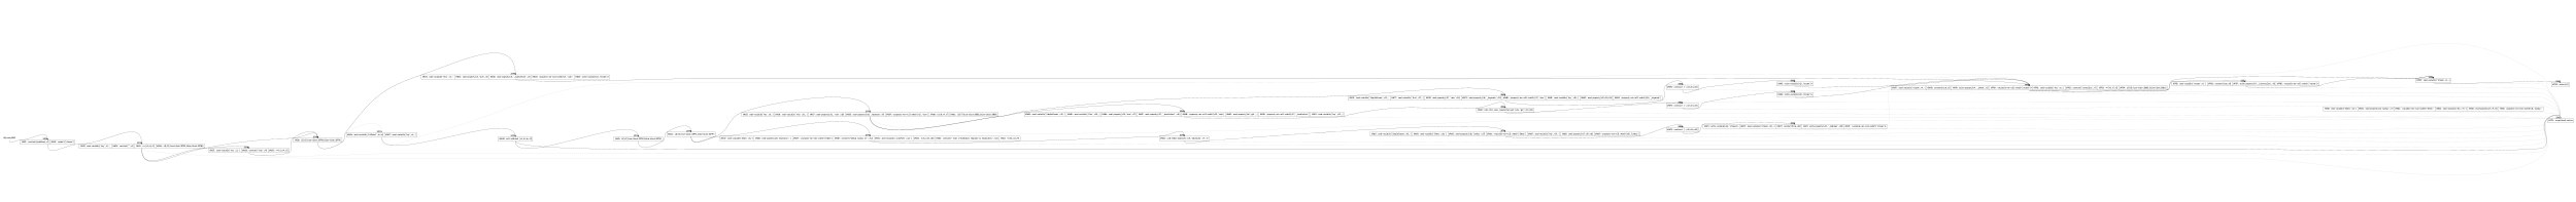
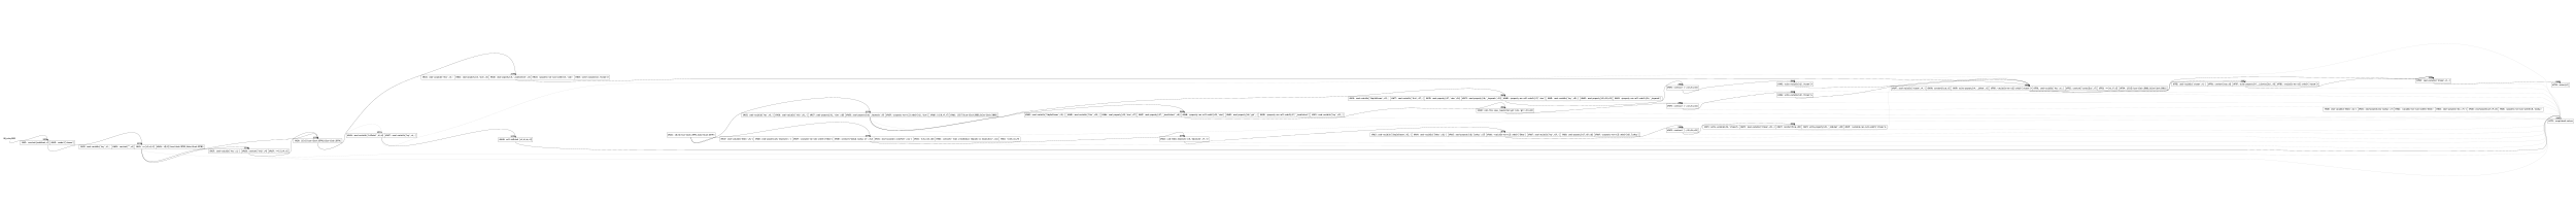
  digraph {
    fontname="IBM Plex Mono"
    rankdir=LR
    node [fontname="IBM Plex Mono" shape=record]
    edge [fontname="IBM Plex Mono" headport=n tailport=s]
    BB_entry1820 [shape=none]
    n2 [label="{69621: constant[undefined,v1]|69622: vardecl['stream']}"]
    n3 [label="{69623: read-variable['key',v3,-]|69624: constant[\"\",v4]|69625: ===[v3,v4,v2]|69626: if[v2](true-block:20789,false-block:20788)}"]
    n4 [label="{69630: if[v2](true-block:20790,false-block:20791)}"]
    n5 [label="{69627: read-variable['key',v3,-]|69628: constant[\"this\",v4]|69629: ===[v3,v4,v2]}"]
    n6 [label="{69711: exceptional-return}"]
    n7 [label="{69631: read-variable['this',v5,-]|69632: read-property[v5,'view',v4]|69633: read-property[v4,'_baseContext',v3]|69634: \<property-non-null-undef\>[v5,'view']|69635: write-variable[v3,'stream']*}"]
    n8 [label="{69636: read-variable['isGlobal',v5,v4]|69637: read-variable['key',v6,-]}"]
    n9 [label="{69697: read-variable['stream',v4,-]|69698: constant[true,v3]|69699: write-property[v4,'_isRoot',v3]|69700: \<variable-non-null-undef\>['stream']*|69701: read-variable['key',v6,-]|69702: constant[\"controller\",v7]|69703: ===[v6,v7,v5]|69704: if[v5](true-block:20810,false-block:20811)}"]
    n10 [label="{69638: call-isGlobal [v4,v5,v6,v3]}"]
    n11 [label="{69705: read-variable['stream',v9,-]|69706: constant[true,v8]|69707: write-property[v9,'_isController',v8]|69708: \<variable-non-null-undef\>['stream']*}"]
    n12 [label="{69709: read-variable['stream',v1,-]}"]
-   n13 [label="{69639: if[v3](true-block:20794,false-block:20795)}"]
    n14 [label="{69710: return[v1]}"]
    n15 [label="{69646: if[v3](true-block:20796,false-block:20797)}"]
    n16 [label="{69647: read-variable['Ember',v8,-]|69648: read-property[v8,'deprecate',-]|69649: \<variable-non-null-undef\>['Ember']|69650: constant[\"Global lookup of \",v12]|69651: read-variable['_fullPath',v13,-]|69652: +[v12,v13,v10]|69653: constant[\" from a Handlebars template is deprecated.\",v11]|69654: +[v10,v11,v9]}"]
    n17 [label="{69655: read-variable['key',v8,-]|69656: read-variable['this',v11,-]|69657: read-property[v11,'view',v10]|69658: read-property[v10,'_keywords',v9]|69659: \<property-non-null-undef\>[v11,'view']|69660: in[v8,v9,v7]|69661: if[v7](true-block:20802,false-block:20803)}"]
    n18 [label="{69640: read-variable['Ember',v8,-]|69641: read-property[v8,'lookup',v7]|69642: \<variable-non-null-undef\>['Ember']|69643: read-variable['key',v9,-]|69644: read-property[v7,v9,v3]|69645: \<property-non-null-undef\>[v8,'lookup']}"]
    n19 [label="{69662: call-Ember.deprecate [v8,'deprecate',v9,-]*}"]
    n20 [label="{69676: read-variable['SimpleStream',v13,-]|69677: read-variable['this',v17,-]|69678: read-property[v17,'view',v16]|69679: read-property[v16,'_keywords',v15]|69680: \<property-non-null-undef\>[v17,'view']|69681: read-variable['key',v18,-]|69682: read-property[v15,v18,v14]|69683: \<property-non-null-undef\>[v16,'_keywords']}"]
    n21 [label="{69684: read-variable['SimpleStream',v13,-]|69685: read-variable['this',v18,-]|69686: read-property[v18,'view',v17]|69687: read-property[v17,'_baseContext',v16]|69688: \<property-non-null-undef\>[v18,'view']|69689: read-property[v16,'get',-]|69690: \<property-non-null-undef\>[v17,'_baseContext']|69691: read-variable['key',v19,-]}"]
    n22 [label="{69663: read-variable['SimpleStream',v15,-]|69664: read-variable['Ember',v18,-]|69665: read-property[v18,'lookup',v17]|69666: \<variable-non-null-undef\>['Ember']|69667: read-variable['key',v19,-]|69668: read-property[v17,v19,v16]|69669: \<property-non-null-undef\>[v18,'lookup']}"]
    n23 [label="{69692: construct [-,v13,v14,v12]}"]
    n24 [label="{69694: call-this.view._baseContext.get [v16,'get',v19,v14]}"]
    n25 [label="{69670: construct [-,v15,v16,v14]}"]
    n26 [label="{69693: write-variable[v12,'stream']*}"]
    n27 [label="{69695: construct [-,v13,v14,v12]}"]
    n28 [label="{69671: write-variable[v14,'stream']*|69672: read-variable['stream',v21,-]|69673: constant[true,v20]|69674: write-property[v21,'_isGlobal',v20]|69675: \<variable-non-null-undef\>['stream']*}"]
    n29 [label="{69696: write-variable[v12,'stream']*}"]
    BB_entry1820 -> n2 [headlabel="    20786"]
    n2 -> n3 [headlabel="      20787"]
    n3 -> n4 [headlabel="      20789"]
    n3 -> n5 [headlabel="      20788"]
    n3 -> n6 [color=gray headlabel="      20813"]
    n4 -> n7 [headlabel="      20790"]
    n4 -> n8 [color=gray headlabel="      20791"]
    n5 -> n4
    n5 -> n6 [color=gray]
    n7 -> n9 [headlabel="      20809"]
    n8 -> n6 [color=gray]
    n8 -> n10 [headlabel="      20792"]
    n9 -> n6 [color=gray]
    n9 -> n11 [headlabel="      20810"]
    n9 -> n12 [headlabel="      20811"]
    n10 -> n6 [color=black]
-   n10 -> n13 [headlabel="      20793"]
    n11 -> n6 [color=gray]
    n11 -> n12
    n12 -> n6 [color=gray]
    n12 -> n14 [headlabel="      20812"]
-   n13 -> n15 [headlabel="      20795"]
    n15 -> n16 [headlabel="      20796"]
    n15 -> n17 [headlabel="      20797"]
    n16 -> n6 [color=gray]
    n16 -> n19 [headlabel="      20798"]
    n17 -> n6 [color=gray]
    n17 -> n20 [headlabel="      20802"]
    n17 -> n21 [headlabel="      20803"]
    n18 -> n6 [color=gray]
    n19 -> n6 [color=gray]
    n19 -> n22 [headlabel="      20799"]
    n20 -> n6 [color=gray]
    n20 -> n23 [headlabel="      20804"]
    n21 -> n6 [color=gray]
    n21 -> n24 [headlabel="      20806"]
    n22 -> n6 [color=gray]
    n22 -> n25 [headlabel="      20800"]
    n23 -> n6 [color=gray]
    n23 -> n26 [headlabel="      20805"]
    n24 -> n6 [color=gray]
    n24 -> n27 [headlabel="      20807"]
    n25 -> n6 [color=gray]
    n25 -> n28 [headlabel="      20801"]
    n26 -> n9
    n27 -> n6 [color=gray]
    n27 -> n29 [headlabel="      20808"]
    n28 -> n6 [color=gray]
    n28 -> n9 [color=gray]
    n29 -> n9
  }
